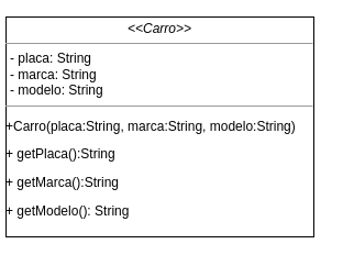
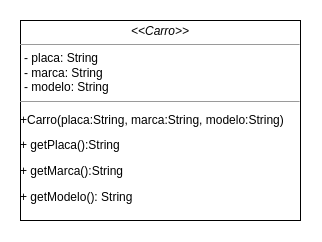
  <mxCell id="0" />
  <mxCell id="1" parent="0" />
- <mxCell id="2" value="&lt;p style=&quot;margin:0px;margin-top:4px;text-align:center;&quot;&gt;&lt;i&gt;&amp;lt;&amp;lt;Carro&amp;gt;&amp;gt;&lt;/i&gt;&lt;br&gt;&lt;/p&gt;&lt;hr size=&quot;1&quot;&gt;&lt;p class=&quot;custom-cursor-default-hover&quot; style=&quot;margin:0px;margin-left:4px;&quot;&gt;- placa: String&amp;nbsp;&lt;/p&gt;&lt;p class=&quot;custom-cursor-default-hover&quot; style=&quot;margin:0px;margin-left:4px;&quot;&gt;- marca: String&lt;/p&gt;&lt;p class=&quot;custom-cursor-default-hover&quot; style=&quot;margin:0px;margin-left:4px;&quot;&gt;- modelo: String&lt;br&gt;&lt;/p&gt;&lt;hr size=&quot;1&quot;&gt;&lt;p style=&quot;text-align:justify;line-height:115%&quot; class=&quot;MsoNormal&quot;&gt;+Carro(placa:String, marca:String, modelo:String)&lt;/p&gt;&lt;p style=&quot;text-align:justify;line-height:115%&quot; class=&quot;MsoNormal&quot;&gt;+ getPlaca():String&lt;/p&gt;&lt;p style=&quot;text-align:justify;line-height:115%&quot; class=&quot;MsoNormal&quot;&gt;+ getMarca():String&lt;/p&gt;&lt;p style=&quot;text-align:justify;line-height:115%&quot; class=&quot;MsoNormal&quot;&gt;+ getModelo(): String&lt;/p&gt;" style="verticalAlign=top;align=left;overflow=fill;fontSize=12;fontFamily=Helvetica;html=1;rounded=0;shadow=0;comic=0;labelBackgroundColor=none;strokeWidth=1" parent="1" vertex="1"><mxGeometry x="5" y="15" width="280" height="200" as="geometry" /></mxCell>
+ <mxCell id="2" value="&lt;p style=&quot;margin:0px;margin-top:4px;text-align:center;&quot;&gt;&lt;i&gt;&amp;lt;&amp;lt;Carro&amp;gt;&amp;gt;&lt;/i&gt;&lt;br&gt;&lt;/p&gt;&lt;hr size=&quot;1&quot;&gt;&lt;p class=&quot;custom-cursor-default-hover&quot; style=&quot;margin:0px;margin-left:4px;&quot;&gt;- placa: String&amp;nbsp;&lt;/p&gt;&lt;p class=&quot;custom-cursor-default-hover&quot; style=&quot;margin:0px;margin-left:4px;&quot;&gt;- marca: String&lt;/p&gt;&lt;p class=&quot;custom-cursor-default-hover&quot; style=&quot;margin:0px;margin-left:4px;&quot;&gt;- modelo: String&lt;br&gt;&lt;/p&gt;&lt;hr size=&quot;1&quot;&gt;&lt;p style=&quot;text-align:justify;line-height:115%&quot; class=&quot;MsoNormal&quot;&gt;+Carro(placa:String, marca:String, modelo:String)&lt;/p&gt;&lt;p style=&quot;text-align:justify;line-height:115%&quot; class=&quot;MsoNormal&quot;&gt;+ getPlaca():String&lt;/p&gt;&lt;p style=&quot;text-align:justify;line-height:115%&quot; class=&quot;MsoNormal&quot;&gt;+ getMarca():String&lt;/p&gt;&lt;p style=&quot;text-align:justify;line-height:115%&quot; class=&quot;MsoNormal&quot;&gt;+ getModelo(): String&lt;/p&gt;" style="verticalAlign=top;align=left;overflow=fill;fontSize=12;fontFamily=Helvetica;html=1;rounded=0;shadow=0;comic=0;labelBackgroundColor=none;strokeWidth=1" parent="1" vertex="1"><mxGeometry x="20" y="20" width="280" height="200" as="geometry" /></mxCell>
